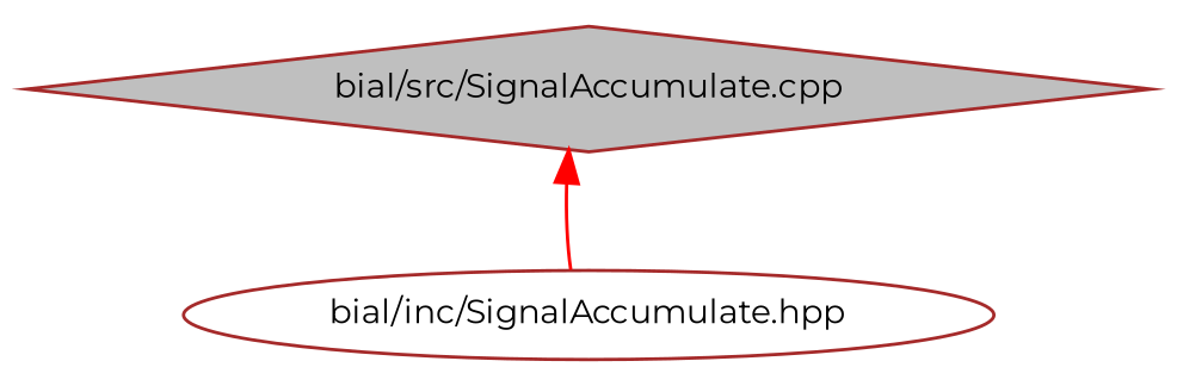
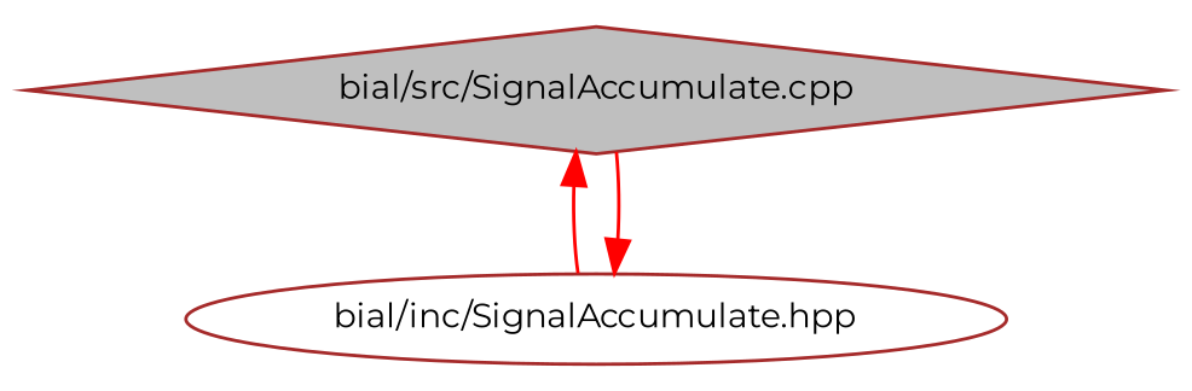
  digraph {
    fontname=Montserrat
    node [color=brown fontname=Montserrat fontsize=10 style=filled]
    edge [color=red dir=back fontname=Montserrat fontsize=10 labelfontname=Helvetica labelfontsize=10 style=solid]
    n1 [fillcolor=grey75 fontcolor=black height=0.2 label="bial/src/SignalAccumulate.cpp" shape=diamond width=0.4]
    n2 [fillcolor=white height=0.2 label="bial/inc/SignalAccumulate.hpp" shape=ellipse width=0.4]
    n1 -> n2
+   n2 -> n1
  }
